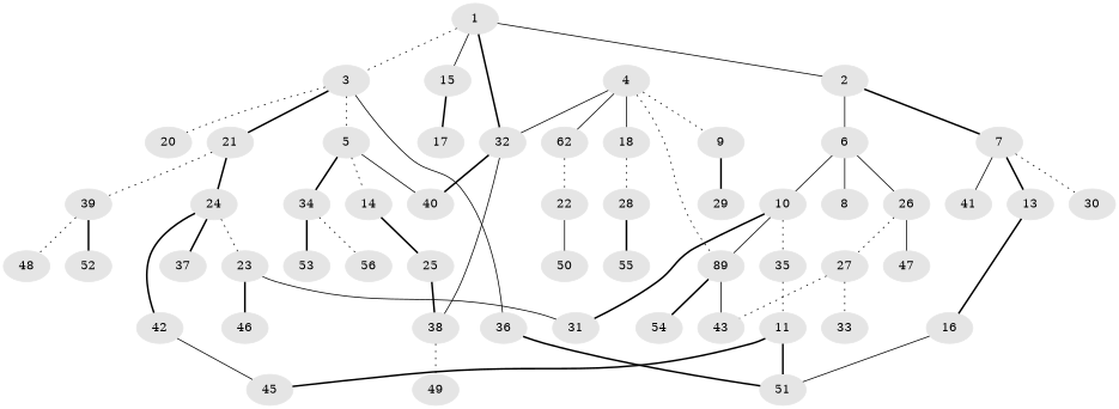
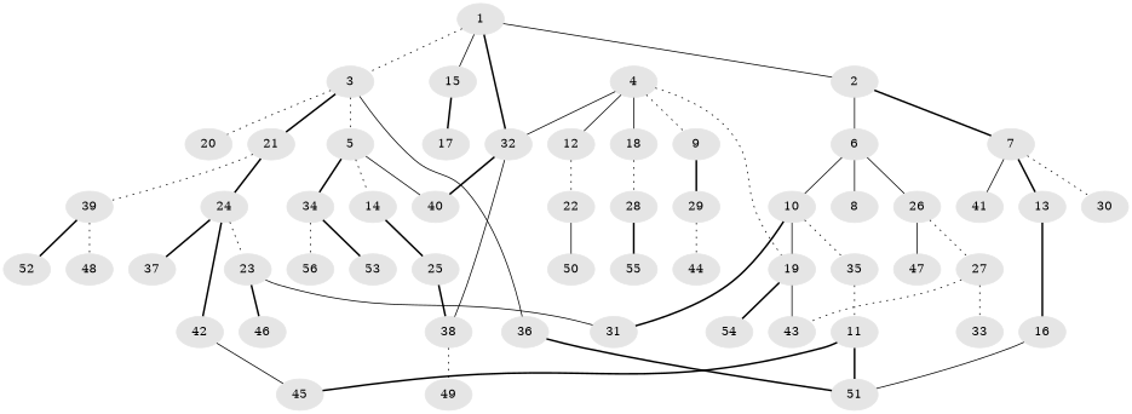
  graph {
    node [color=gray90 style=filled]
    edge [style=bold]
    1
    2
    3
    15
    32
    6
    7
    5
    20
    21
    36
    4
    9
-   12 [label=62]
+   12
    18
-   19 [label=89]
+   19
    17
    8
    10
    26
    13
    30
    41
    14
    34
    40
    24
    39
    51
    29
    22
    28
    43
    54
    38
    25
    53
    56
    31
    35
    27
    47
    16
+   44
    11
    45
    50
    55
    23
    46
    37
    42
    48
    52
    49
    33
    1 -- 2 [style=solid]
    1 -- 3 [style=dotted]
    1 -- 15 [style=solid]
    1 -- 32
    2 -- 6 [style=solid]
    2 -- 7
    3 -- 5 [style=dotted]
    3 -- 20 [style=dotted]
    3 -- 21
    3 -- 36 [style=solid]
    15 -- 17
    32 -- 40
    32 -- 38 [style=solid]
    6 -- 8 [style=solid]
    6 -- 10 [style=solid]
    6 -- 26 [style=solid]
    7 -- 13
    7 -- 30 [style=dotted]
    7 -- 41 [style=solid]
    5 -- 14 [style=dotted]
    5 -- 34
    5 -- 40 [style=solid]
    21 -- 24
    21 -- 39 [style=dotted]
    36 -- 51
    4 -- 32 [style=solid]
    4 -- 9 [style=dotted]
    4 -- 12 [style=solid]
    4 -- 18 [style=solid]
    4 -- 19 [style=dotted]
    9 -- 29
    12 -- 22 [style=dotted]
    18 -- 28 [style=dotted]
    19 -- 43 [style=solid]
    19 -- 54
    10 -- 19 [style=solid]
    10 -- 31
    10 -- 35 [style=dotted]
    26 -- 27 [style=dotted]
    26 -- 47 [style=solid]
    13 -- 16
    14 -- 25
    34 -- 53
    34 -- 56 [style=dotted]
    24 -- 23 [style=dotted]
    24 -- 37
    24 -- 42
    39 -- 48 [style=dotted]
    39 -- 52
+   29 -- 44 [style=dotted]
    22 -- 50 [style=solid]
    28 -- 55
    38 -- 49 [style=dotted]
    25 -- 38
    35 -- 11 [style=dotted]
    27 -- 43 [style=dotted]
    27 -- 33 [style=dotted]
    16 -- 51 [style=solid]
    11 -- 51
    11 -- 45
    23 -- 31 [style=solid]
    23 -- 46
    42 -- 45 [style=solid]
  }
